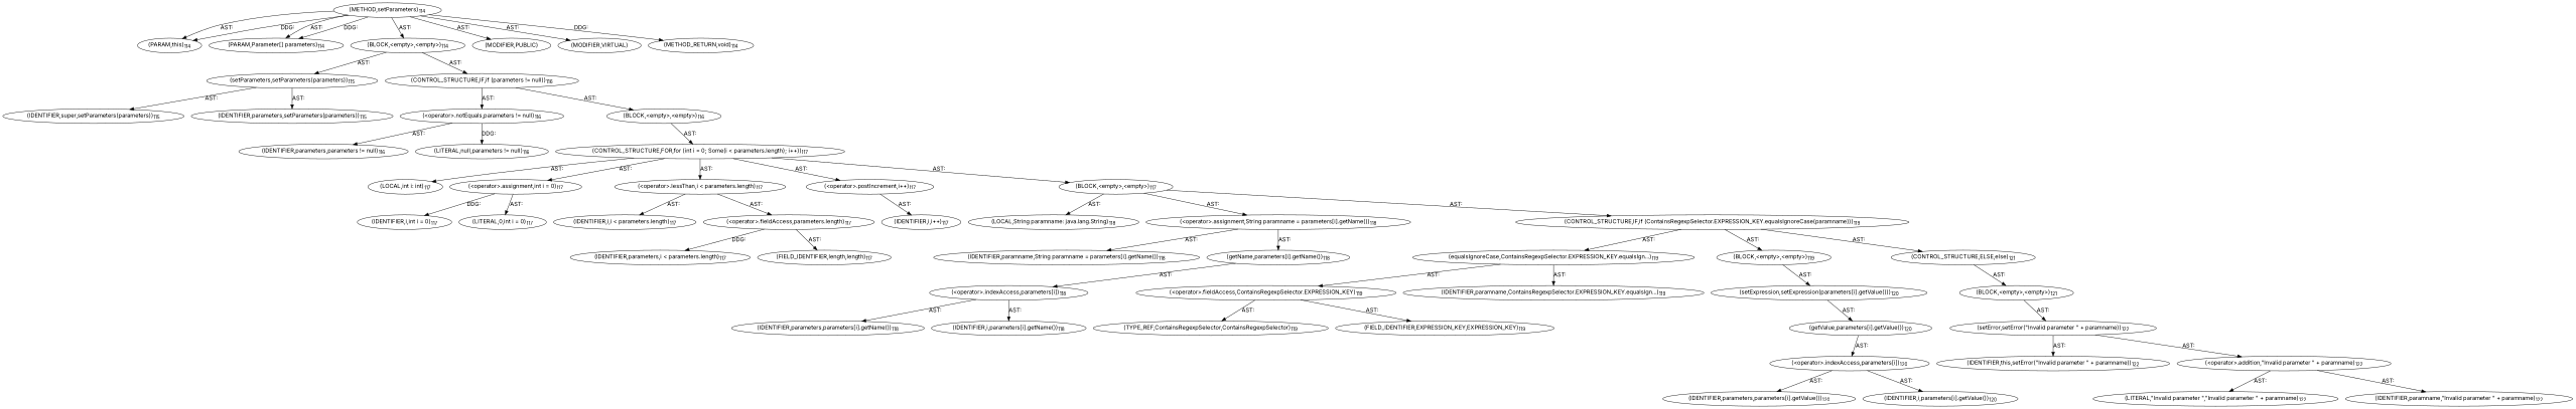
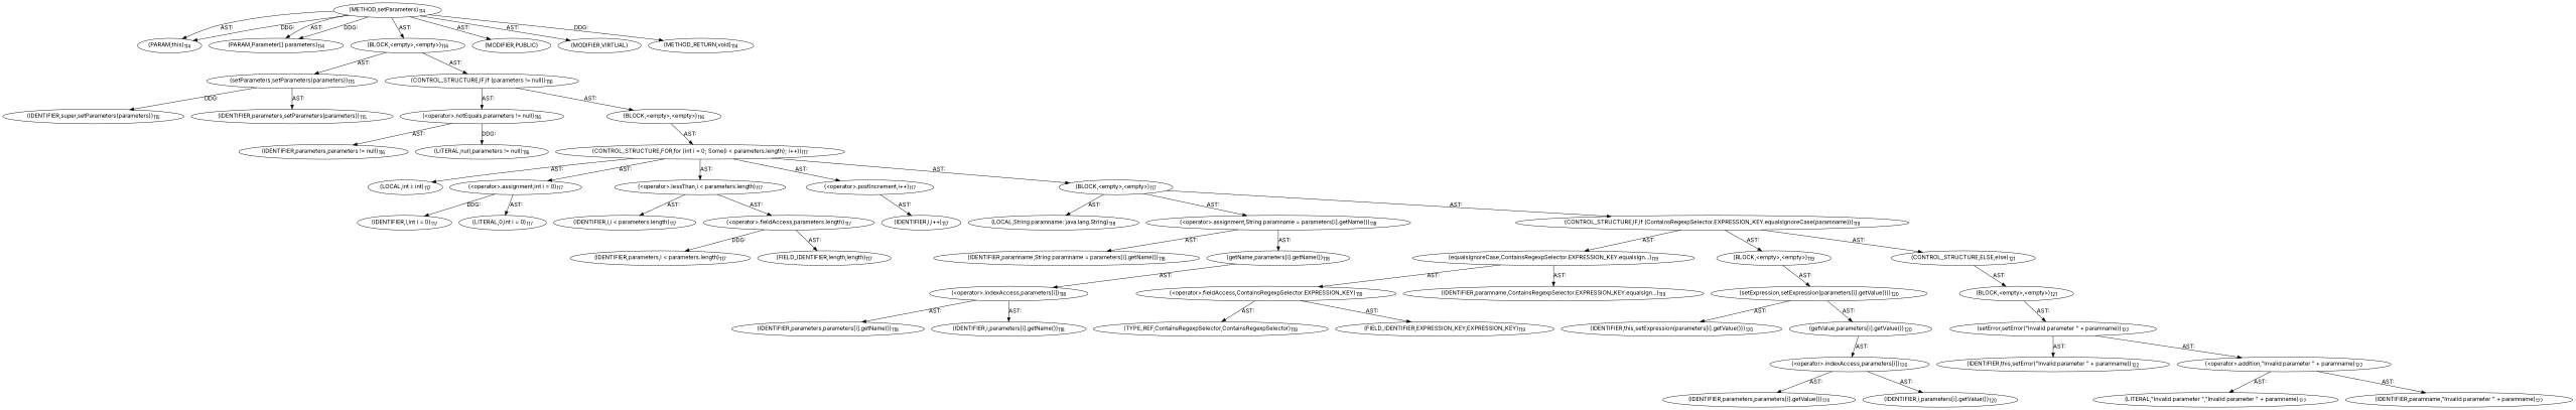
  digraph {
    fontname=Inter
    node [fontname=Inter]
    edge [fontname=Inter]
    n1 [label=<(METHOD,setParameters)<SUB>114</SUB>>]
    n2 [label=<(PARAM,this)<SUB>114</SUB>>]
    n3 [label=<(PARAM,Parameter[] parameters)<SUB>114</SUB>>]
    n4 [label=<(BLOCK,&lt;empty&gt;,&lt;empty&gt;)<SUB>114</SUB>>]
    n5 [label=<(MODIFIER,PUBLIC)>]
    n6 [label=<(MODIFIER,VIRTUAL)>]
    n7 [label=<(METHOD_RETURN,void)<SUB>114</SUB>>]
    n8 [label=<(setParameters,setParameters(parameters))<SUB>115</SUB>>]
    n9 [label=<(CONTROL_STRUCTURE,IF,if (parameters != null))<SUB>116</SUB>>]
    n10 [label=<(IDENTIFIER,super,setParameters(parameters))<SUB>115</SUB>>]
    n11 [label=<(IDENTIFIER,parameters,setParameters(parameters))<SUB>115</SUB>>]
    n12 [label=<(&lt;operator&gt;.notEquals,parameters != null)<SUB>116</SUB>>]
    n13 [label=<(BLOCK,&lt;empty&gt;,&lt;empty&gt;)<SUB>116</SUB>>]
    n14 [label=<(IDENTIFIER,parameters,parameters != null)<SUB>116</SUB>>]
    n15 [label=<(LITERAL,null,parameters != null)<SUB>116</SUB>>]
    n16 [label=<(CONTROL_STRUCTURE,FOR,for (int i = 0; Some(i &lt; parameters.length); i++))<SUB>117</SUB>>]
    n17 [label=<(LOCAL,int i: int)<SUB>117</SUB>>]
    n18 [label=<(&lt;operator&gt;.assignment,int i = 0)<SUB>117</SUB>>]
    n19 [label=<(&lt;operator&gt;.lessThan,i &lt; parameters.length)<SUB>117</SUB>>]
    n20 [label=<(&lt;operator&gt;.postIncrement,i++)<SUB>117</SUB>>]
    n21 [label=<(BLOCK,&lt;empty&gt;,&lt;empty&gt;)<SUB>117</SUB>>]
    n22 [label=<(IDENTIFIER,i,int i = 0)<SUB>117</SUB>>]
    n23 [label=<(LITERAL,0,int i = 0)<SUB>117</SUB>>]
    n24 [label=<(IDENTIFIER,i,i &lt; parameters.length)<SUB>117</SUB>>]
    n25 [label=<(&lt;operator&gt;.fieldAccess,parameters.length)<SUB>117</SUB>>]
    n26 [label=<(IDENTIFIER,i,i++)<SUB>117</SUB>>]
    n27 [label=<(LOCAL,String paramname: java.lang.String)<SUB>118</SUB>>]
    n28 [label=<(&lt;operator&gt;.assignment,String paramname = parameters[i].getName())<SUB>118</SUB>>]
    n29 [label=<(CONTROL_STRUCTURE,IF,if (ContainsRegexpSelector.EXPRESSION_KEY.equalsIgnoreCase(paramname)))<SUB>119</SUB>>]
    n30 [label=<(IDENTIFIER,parameters,i &lt; parameters.length)<SUB>117</SUB>>]
    n31 [label=<(FIELD_IDENTIFIER,length,length)<SUB>117</SUB>>]
    n32 [label=<(IDENTIFIER,paramname,String paramname = parameters[i].getName())<SUB>118</SUB>>]
    n33 [label=<(getName,parameters[i].getName())<SUB>118</SUB>>]
    n34 [label=<(equalsIgnoreCase,ContainsRegexpSelector.EXPRESSION_KEY.equalsIgn...)<SUB>119</SUB>>]
    n35 [label=<(BLOCK,&lt;empty&gt;,&lt;empty&gt;)<SUB>119</SUB>>]
    n36 [label=<(CONTROL_STRUCTURE,ELSE,else)<SUB>121</SUB>>]
    n37 [label=<(&lt;operator&gt;.indexAccess,parameters[i])<SUB>118</SUB>>]
    n38 [label=<(IDENTIFIER,parameters,parameters[i].getName())<SUB>118</SUB>>]
    n39 [label=<(IDENTIFIER,i,parameters[i].getName())<SUB>118</SUB>>]
    n40 [label=<(&lt;operator&gt;.fieldAccess,ContainsRegexpSelector.EXPRESSION_KEY)<SUB>119</SUB>>]
    n41 [label=<(IDENTIFIER,paramname,ContainsRegexpSelector.EXPRESSION_KEY.equalsIgn...)<SUB>119</SUB>>]
    n42 [label=<(setExpression,setExpression(parameters[i].getValue()))<SUB>120</SUB>>]
    n43 [label=<(BLOCK,&lt;empty&gt;,&lt;empty&gt;)<SUB>121</SUB>>]
    n44 [label=<(TYPE_REF,ContainsRegexpSelector,ContainsRegexpSelector)<SUB>119</SUB>>]
    n45 [label=<(FIELD_IDENTIFIER,EXPRESSION_KEY,EXPRESSION_KEY)<SUB>119</SUB>>]
+   n46 [label=<(IDENTIFIER,this,setExpression(parameters[i].getValue()))<SUB>120</SUB>>]
    n47 [label=<(getValue,parameters[i].getValue())<SUB>120</SUB>>]
    n48 [label=<(&lt;operator&gt;.indexAccess,parameters[i])<SUB>120</SUB>>]
    n49 [label=<(IDENTIFIER,parameters,parameters[i].getValue())<SUB>120</SUB>>]
    n50 [label=<(IDENTIFIER,i,parameters[i].getValue())<SUB>120</SUB>>]
    n51 [label=<(setError,setError(&quot;Invalid parameter &quot; + paramname))<SUB>122</SUB>>]
    n52 [label=<(IDENTIFIER,this,setError(&quot;Invalid parameter &quot; + paramname))<SUB>122</SUB>>]
    n53 [label=<(&lt;operator&gt;.addition,&quot;Invalid parameter &quot; + paramname)<SUB>122</SUB>>]
    n54 [label=<(LITERAL,&quot;Invalid parameter &quot;,&quot;Invalid parameter &quot; + paramname)<SUB>122</SUB>>]
    n55 [label=<(IDENTIFIER,paramname,&quot;Invalid parameter &quot; + paramname)<SUB>122</SUB>>]
    n1 -> n2 [label="AST: "]
    n1 -> n2 [label="DDG: "]
    n1 -> n3 [label="AST: "]
    n1 -> n3 [label="DDG: "]
    n1 -> n4 [label="AST: "]
    n1 -> n5 [label="AST: "]
    n1 -> n6 [label="AST: "]
    n1 -> n7 [label="DDG: "]
    n4 -> n8 [label="AST: "]
    n4 -> n9 [label="AST: "]
-   n8 -> n10 [label="AST: "]
+   n8 -> n10 [label="DDG: "]
    n8 -> n11 [label="AST: "]
    n9 -> n12 [label="AST: "]
    n9 -> n13 [label="AST: "]
    n12 -> n14 [label="AST: "]
    n12 -> n15 [label="DDG: "]
    n13 -> n16 [label="AST: "]
    n16 -> n17 [label="AST: "]
    n16 -> n18 [label="AST: "]
    n16 -> n19 [label="AST: "]
    n16 -> n20 [label="AST: "]
    n16 -> n21 [label="AST: "]
    n18 -> n22 [label="DDG: "]
    n18 -> n23 [label="AST: "]
    n19 -> n24 [label="AST: "]
    n19 -> n25 [label="AST: "]
    n20 -> n26 [label="AST: "]
    n21 -> n27 [label="AST: "]
    n21 -> n28 [label="AST: "]
    n21 -> n29 [label="AST: "]
    n25 -> n30 [label="DDG: "]
    n25 -> n31 [label="AST: "]
    n28 -> n32 [label="AST: "]
    n28 -> n33 [label="AST: "]
    n29 -> n34 [label="AST: "]
    n29 -> n35 [label="AST: "]
    n29 -> n36 [label="AST: "]
    n33 -> n37 [label="AST: "]
    n34 -> n40 [label="AST: "]
    n34 -> n41 [label="AST: "]
    n35 -> n42 [label="AST: "]
    n36 -> n43 [label="AST: "]
    n37 -> n38 [label="AST: "]
    n37 -> n39 [label="AST: "]
    n40 -> n44 [label="AST: "]
    n40 -> n45 [label="AST: "]
+   n42 -> n46 [label="AST: "]
    n42 -> n47 [label="AST: "]
    n43 -> n51 [label="AST: "]
    n47 -> n48 [label="AST: "]
    n48 -> n49 [label="AST: "]
    n48 -> n50 [label="AST: "]
    n51 -> n52 [label="AST: "]
    n51 -> n53 [label="AST: "]
    n53 -> n54 [label="AST: "]
    n53 -> n55 [label="AST: "]
  }
